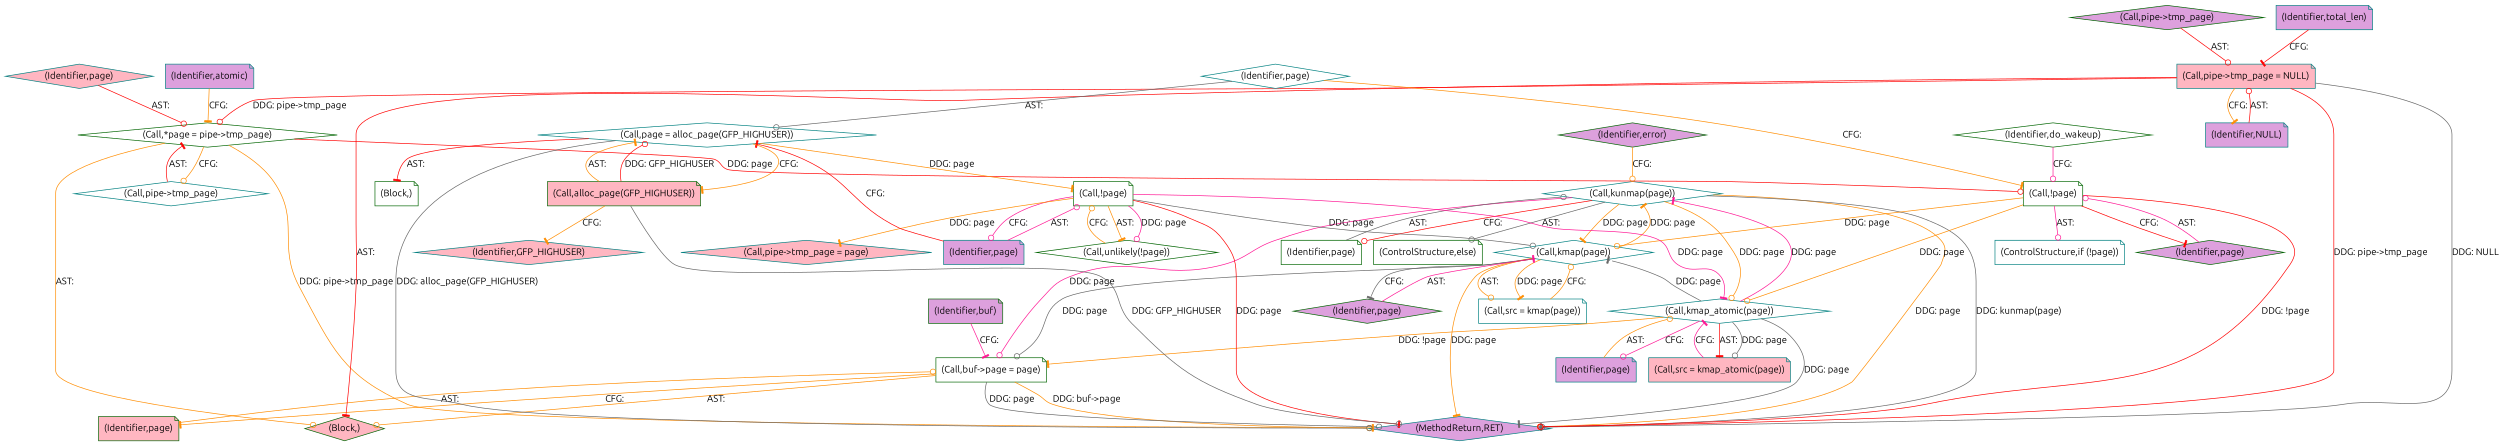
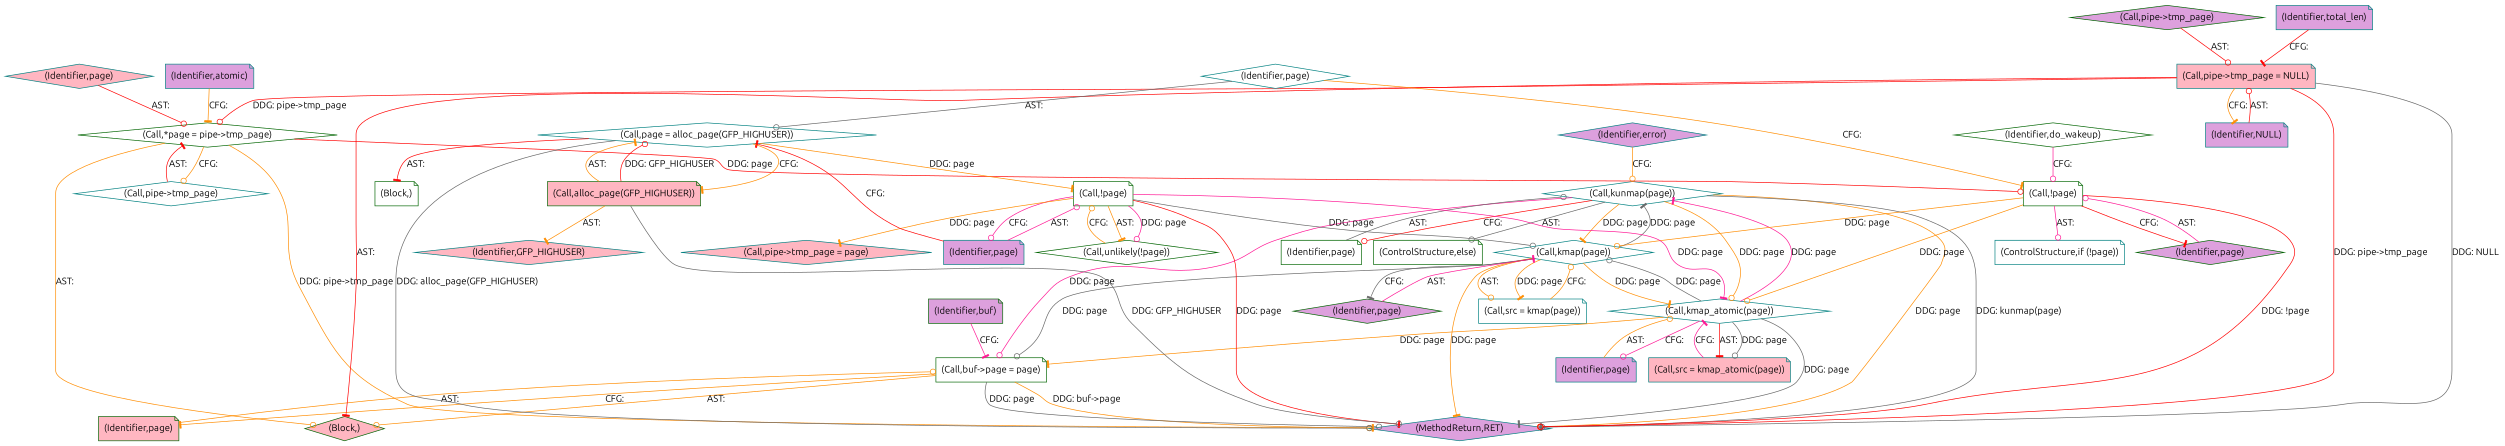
  digraph {
    fontname=Ubuntu
    node [color=teal fillcolor=white fontname=Ubuntu shape=note style=filled]
    edge [arrowhead=odot color=darkorange fontname=Ubuntu]
    n1 [color=darkgreen label="(Call,buf->page = page)"]
    n2 [color=darkgreen fillcolor=lightpink label="(Identifier,page)"]
    n3 [fillcolor=plum label="(MethodReturn,RET)" shape=diamond]
    n4 [color=darkgreen fillcolor=lightpink label="(Block,)" shape=diamond]
    n5 [label="(Call,kunmap(page))" shape=diamond]
    n6 [label="(Call,kmap(page))" shape=diamond]
    n7 [label="(Call,kmap_atomic(page))" shape=diamond]
    n8 [color=darkgreen label="(Identifier,page)"]
    n9 [color=darkgreen label="(ControlStructure,else)"]
    n10 [label="(Call,src = kmap(page))"]
    n11 [color=darkgreen fillcolor=plum label="(Identifier,page)" shape=diamond]
    n12 [fillcolor=lightpink label="(Call,src = kmap_atomic(page))"]
    n13 [fillcolor=plum label="(Identifier,page)"]
    n14 [color=darkgreen label="(Call,!page)"]
    n15 [label="(ControlStructure,if (!page))"]
    n16 [color=darkgreen fillcolor=plum label="(Identifier,page)" shape=diamond]
    n17 [color=darkgreen label="(Call,*page = pipe->tmp_page)" shape=diamond]
    n18 [label="(Call,pipe->tmp_page)" shape=diamond]
    n19 [fillcolor=lightpink label="(Call,pipe->tmp_page = NULL)"]
    n20 [fillcolor=plum label="(Identifier,NULL)"]
    n21 [color=darkgreen label="(Call,!page)"]
    n22 [fillcolor=plum label="(Identifier,page)"]
    n23 [color=darkgreen label="(Call,unlikely(!page))" shape=diamond]
    n24 [fillcolor=lightpink label="(Call,pipe->tmp_page = page)" shape=diamond]
    n25 [label="(Call,page = alloc_page(GFP_HIGHUSER))" shape=diamond]
    n26 [color=darkgreen fillcolor=lightpink label="(Call,alloc_page(GFP_HIGHUSER))"]
    n27 [color=darkgreen label="(Block,)"]
    n28 [fillcolor=lightpink label="(Identifier,GFP_HIGHUSER)" shape=diamond]
    n29 [fillcolor=plum label="(Identifier,atomic)"]
    n30 [color=darkgreen fillcolor=plum label="(Identifier,buf)"]
    n31 [color=darkgreen fillcolor=plum label="(Call,pipe->tmp_page)" shape=diamond]
    n32 [color=darkgreen label="(Identifier,do_wakeup)" shape=diamond]
-   n33 [color=darkgreen fillcolor=plum label="(Identifier,error)" shape=diamond]
+   n33 [fillcolor=plum label="(Identifier,error)" shape=diamond]
    n34 [fillcolor=lightpink label="(Identifier,page)" shape=diamond]
    n35 [fillcolor=plum label="(Identifier,total_len)"]
    n36 [label="(Identifier,page)" shape=diamond]
    n1 -> n2 [arrowhead=tee label="CFG: "]
    n1 -> n3 [label="DDG: buf->page"]
    n1 -> n3 [color=gray40 label="DDG: page"]
    n1 -> n4 [label="AST: "]
    n2 -> n1 [label="AST: "]
    n5 -> n1 [color=deeppink label="DDG: page"]
    n5 -> n3 [label="DDG: page"]
    n5 -> n3 [arrowhead=tee color=gray40 label="DDG: kunmap(page)"]
    n5 -> n6 [arrowhead=tee label="DDG: page"]
    n5 -> n7 [label="DDG: page"]
    n5 -> n8 [color=red label="CFG: "]
    n5 -> n9 [color=gray40 label="AST: "]
    n6 -> n1 [color=gray40 label="DDG: page"]
    n6 -> n3 [arrowhead=tee label="DDG: page"]
-   n6 -> n5 [arrowhead=tee label="DDG: page"]
+   n6 -> n5 [arrowhead=tee color=gray40 label="DDG: page"]
+   n6 -> n7 [arrowhead=tee label="DDG: page"]
    n6 -> n10 [label="AST: "]
    n6 -> n10 [arrowhead=tee label="DDG: page"]
    n6 -> n11 [arrowhead=tee color=gray40 label="CFG: "]
-   n7 -> n1 [arrowhead=tee label="DDG: !page"]
+   n7 -> n1 [arrowhead=tee label="DDG: page"]
    n7 -> n3 [arrowhead=tee color=gray40 label="DDG: page"]
    n7 -> n5 [arrowhead=tee color=deeppink label="DDG: page"]
-   n7 -> n6 [arrowhead=tee color=gray40 label="DDG: page"]
+   n7 -> n6 [color=gray40 label="DDG: page"]
    n7 -> n12 [arrowhead=tee color=red label="AST: "]
    n7 -> n12 [color=gray40 label="DDG: page"]
    n7 -> n13 [color=deeppink label="CFG: "]
    n8 -> n5 [color=gray40 label="AST: "]
    n10 -> n6 [label="CFG: "]
    n11 -> n6 [arrowhead=tee color=deeppink label="AST: "]
    n12 -> n7 [arrowhead=tee color=deeppink label="CFG: "]
    n13 -> n7 [label="AST: "]
    n14 -> n3 [color=red label="DDG: !page"]
    n14 -> n6 [label="DDG: page"]
    n14 -> n7 [label="DDG: page"]
    n14 -> n15 [color=deeppink label="AST: "]
    n14 -> n16 [arrowhead=tee color=red label="CFG: "]
    n16 -> n14 [color=deeppink label="AST: "]
    n17 -> n3 [arrowhead=tee label="DDG: pipe->tmp_page"]
    n17 -> n4 [label="AST: "]
    n17 -> n14 [color=red label="DDG: page"]
    n17 -> n18 [label="CFG: "]
    n18 -> n17 [arrowhead=tee color=red label="AST: "]
    n19 -> n3 [color=gray40 label="DDG: NULL"]
    n19 -> n3 [color=red label="DDG: pipe->tmp_page"]
    n19 -> n4 [arrowhead=tee color=red label="AST: "]
    n19 -> n17 [color=red label="DDG: pipe->tmp_page"]
    n19 -> n20 [arrowhead=tee label="CFG: "]
    n20 -> n19 [color=red label="AST: "]
    n21 -> n3 [arrowhead=tee color=red label="DDG: page"]
    n21 -> n6 [color=gray40 label="DDG: page"]
    n21 -> n7 [arrowhead=tee color=deeppink label="DDG: page"]
    n21 -> n22 [color=deeppink label="CFG: "]
    n21 -> n23 [arrowhead=tee label="AST: "]
    n21 -> n23 [color=deeppink label="DDG: page"]
    n21 -> n24 [arrowhead=tee label="DDG: page"]
    n22 -> n21 [color=deeppink label="AST: "]
    n22 -> n25 [arrowhead=tee color=red label="CFG: "]
    n23 -> n21 [label="CFG: "]
    n25 -> n3 [color=gray40 label="DDG: alloc_page(GFP_HIGHUSER)"]
    n25 -> n21 [arrowhead=tee label="DDG: page"]
    n25 -> n26 [arrowhead=tee label="CFG: "]
    n25 -> n27 [arrowhead=tee color=red label="AST: "]
    n26 -> n3 [color=gray40 label="DDG: GFP_HIGHUSER"]
    n26 -> n25 [arrowhead=tee label="AST: "]
    n26 -> n25 [color=red label="DDG: GFP_HIGHUSER"]
-   n26 -> n28 [arrowhead=tee label="CFG: "]
+   n26 -> n28 [arrowhead=tee label="AST: "]
    n29 -> n17 [arrowhead=tee label="CFG: "]
    n30 -> n1 [arrowhead=tee color=deeppink label="CFG: "]
    n31 -> n19 [color=red label="AST: "]
    n32 -> n14 [color=deeppink label="CFG: "]
    n33 -> n5 [label="CFG: "]
    n34 -> n17 [color=red label="AST: "]
    n35 -> n19 [arrowhead=tee color=red label="CFG: "]
    n36 -> n14 [arrowhead=tee label="CFG: "]
    n36 -> n25 [color=gray40 label="AST: "]
  }
